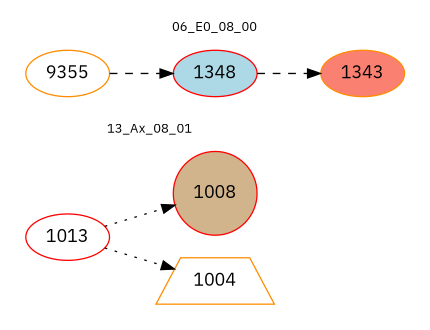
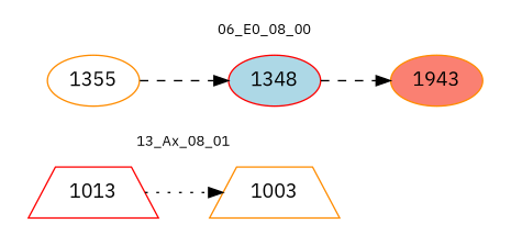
  digraph {
    fontname="IBM Plex Sans"
    rankdir=LR
    node [color=red fillcolor=white fontname="IBM Plex Sans" shape=ellipse style=filled]
    edge [color=black fontname="IBM Plex Sans" style=dotted]
-   n1 [label=1013]
-   n2 [color=darkorange label=1004 shape=trapezium]
-   n3 [fillcolor=tan label=1008 shape=circle]
+   n1 [label=1013 shape=trapezium]
+   n2 [color=darkorange label=1003 shape=trapezium]
    n4 [fillcolor=lightblue label=1348]
-   n5 [color=darkorange fillcolor=salmon label=1343]
-   n6 [color=darkorange label=9355]
+   n5 [color=darkorange fillcolor=salmon label=1943]
+   n6 [color=darkorange label=1355]
    subgraph cluster_1 {
      color=white
      fontsize=10
      label="13_Ax_08_01"
      n1
      n2
-     n3
    }
    subgraph cluster_2 {
      color=white
      fontsize=10
      label="06_E0_08_00"
      n4
      n5
      n6
    }
    n1 -> n2
-   n1 -> n3
    n4 -> n5 [style=dashed]
    n6 -> n4 [style=dashed]
  }
